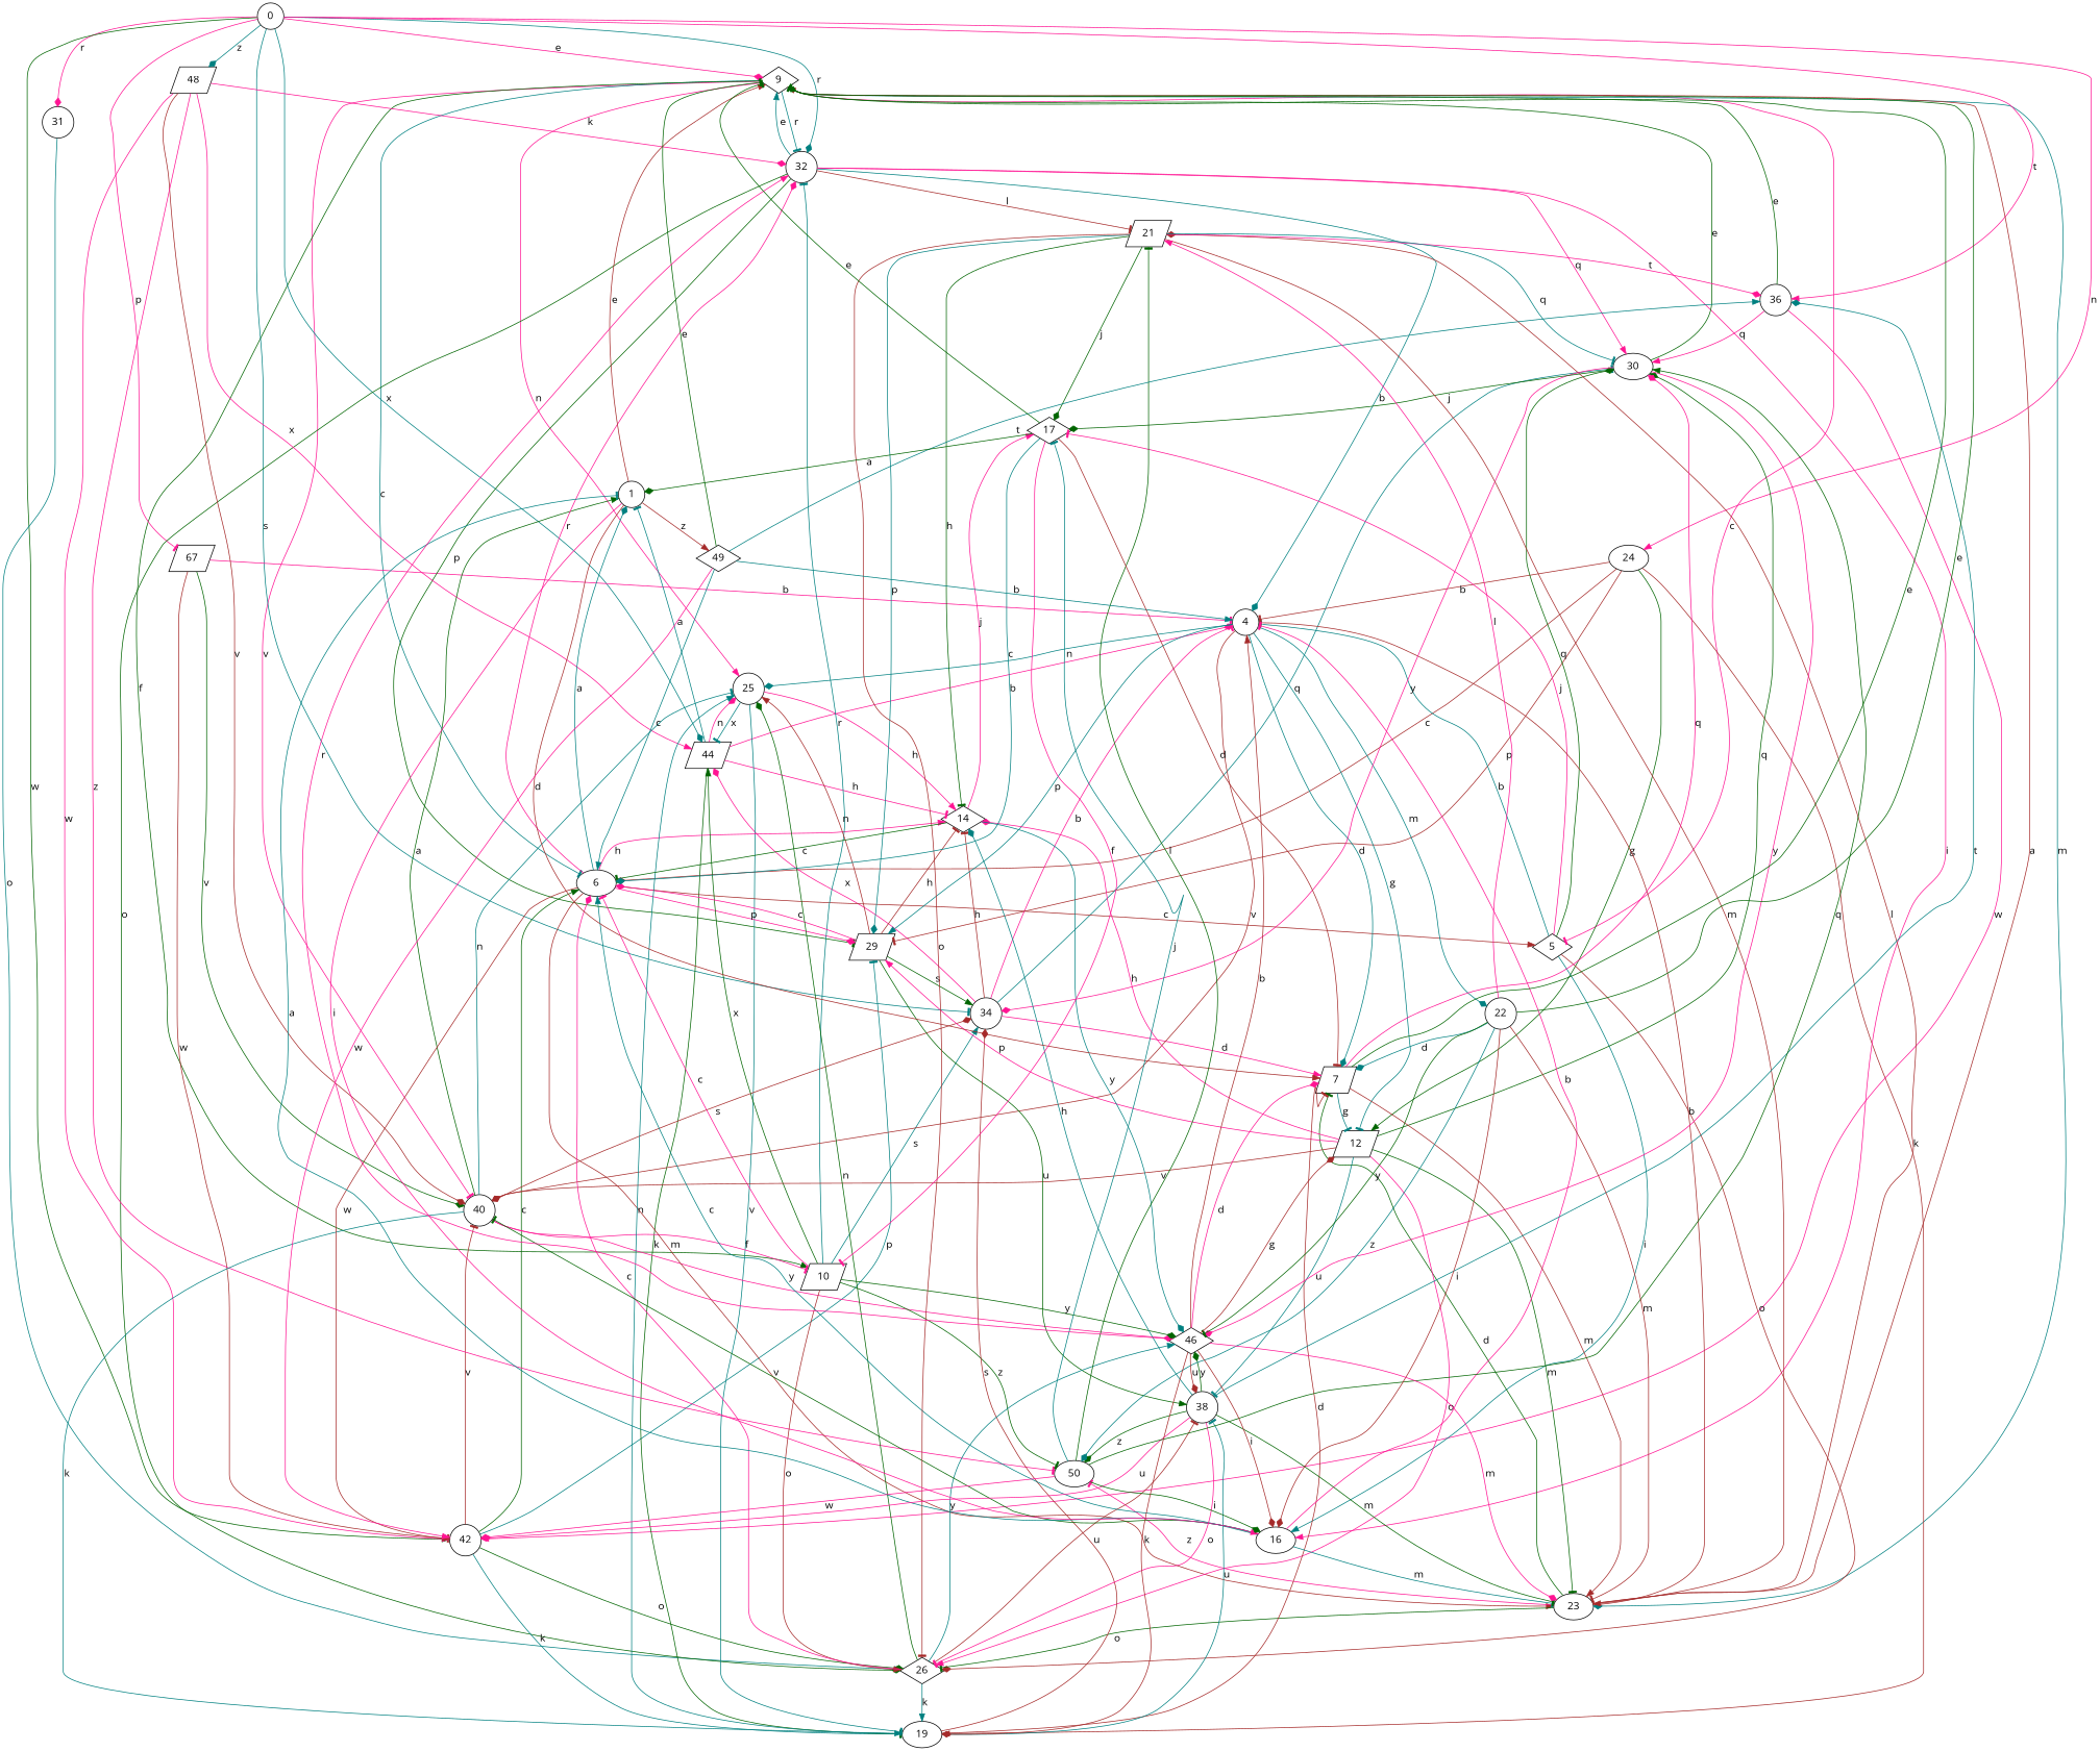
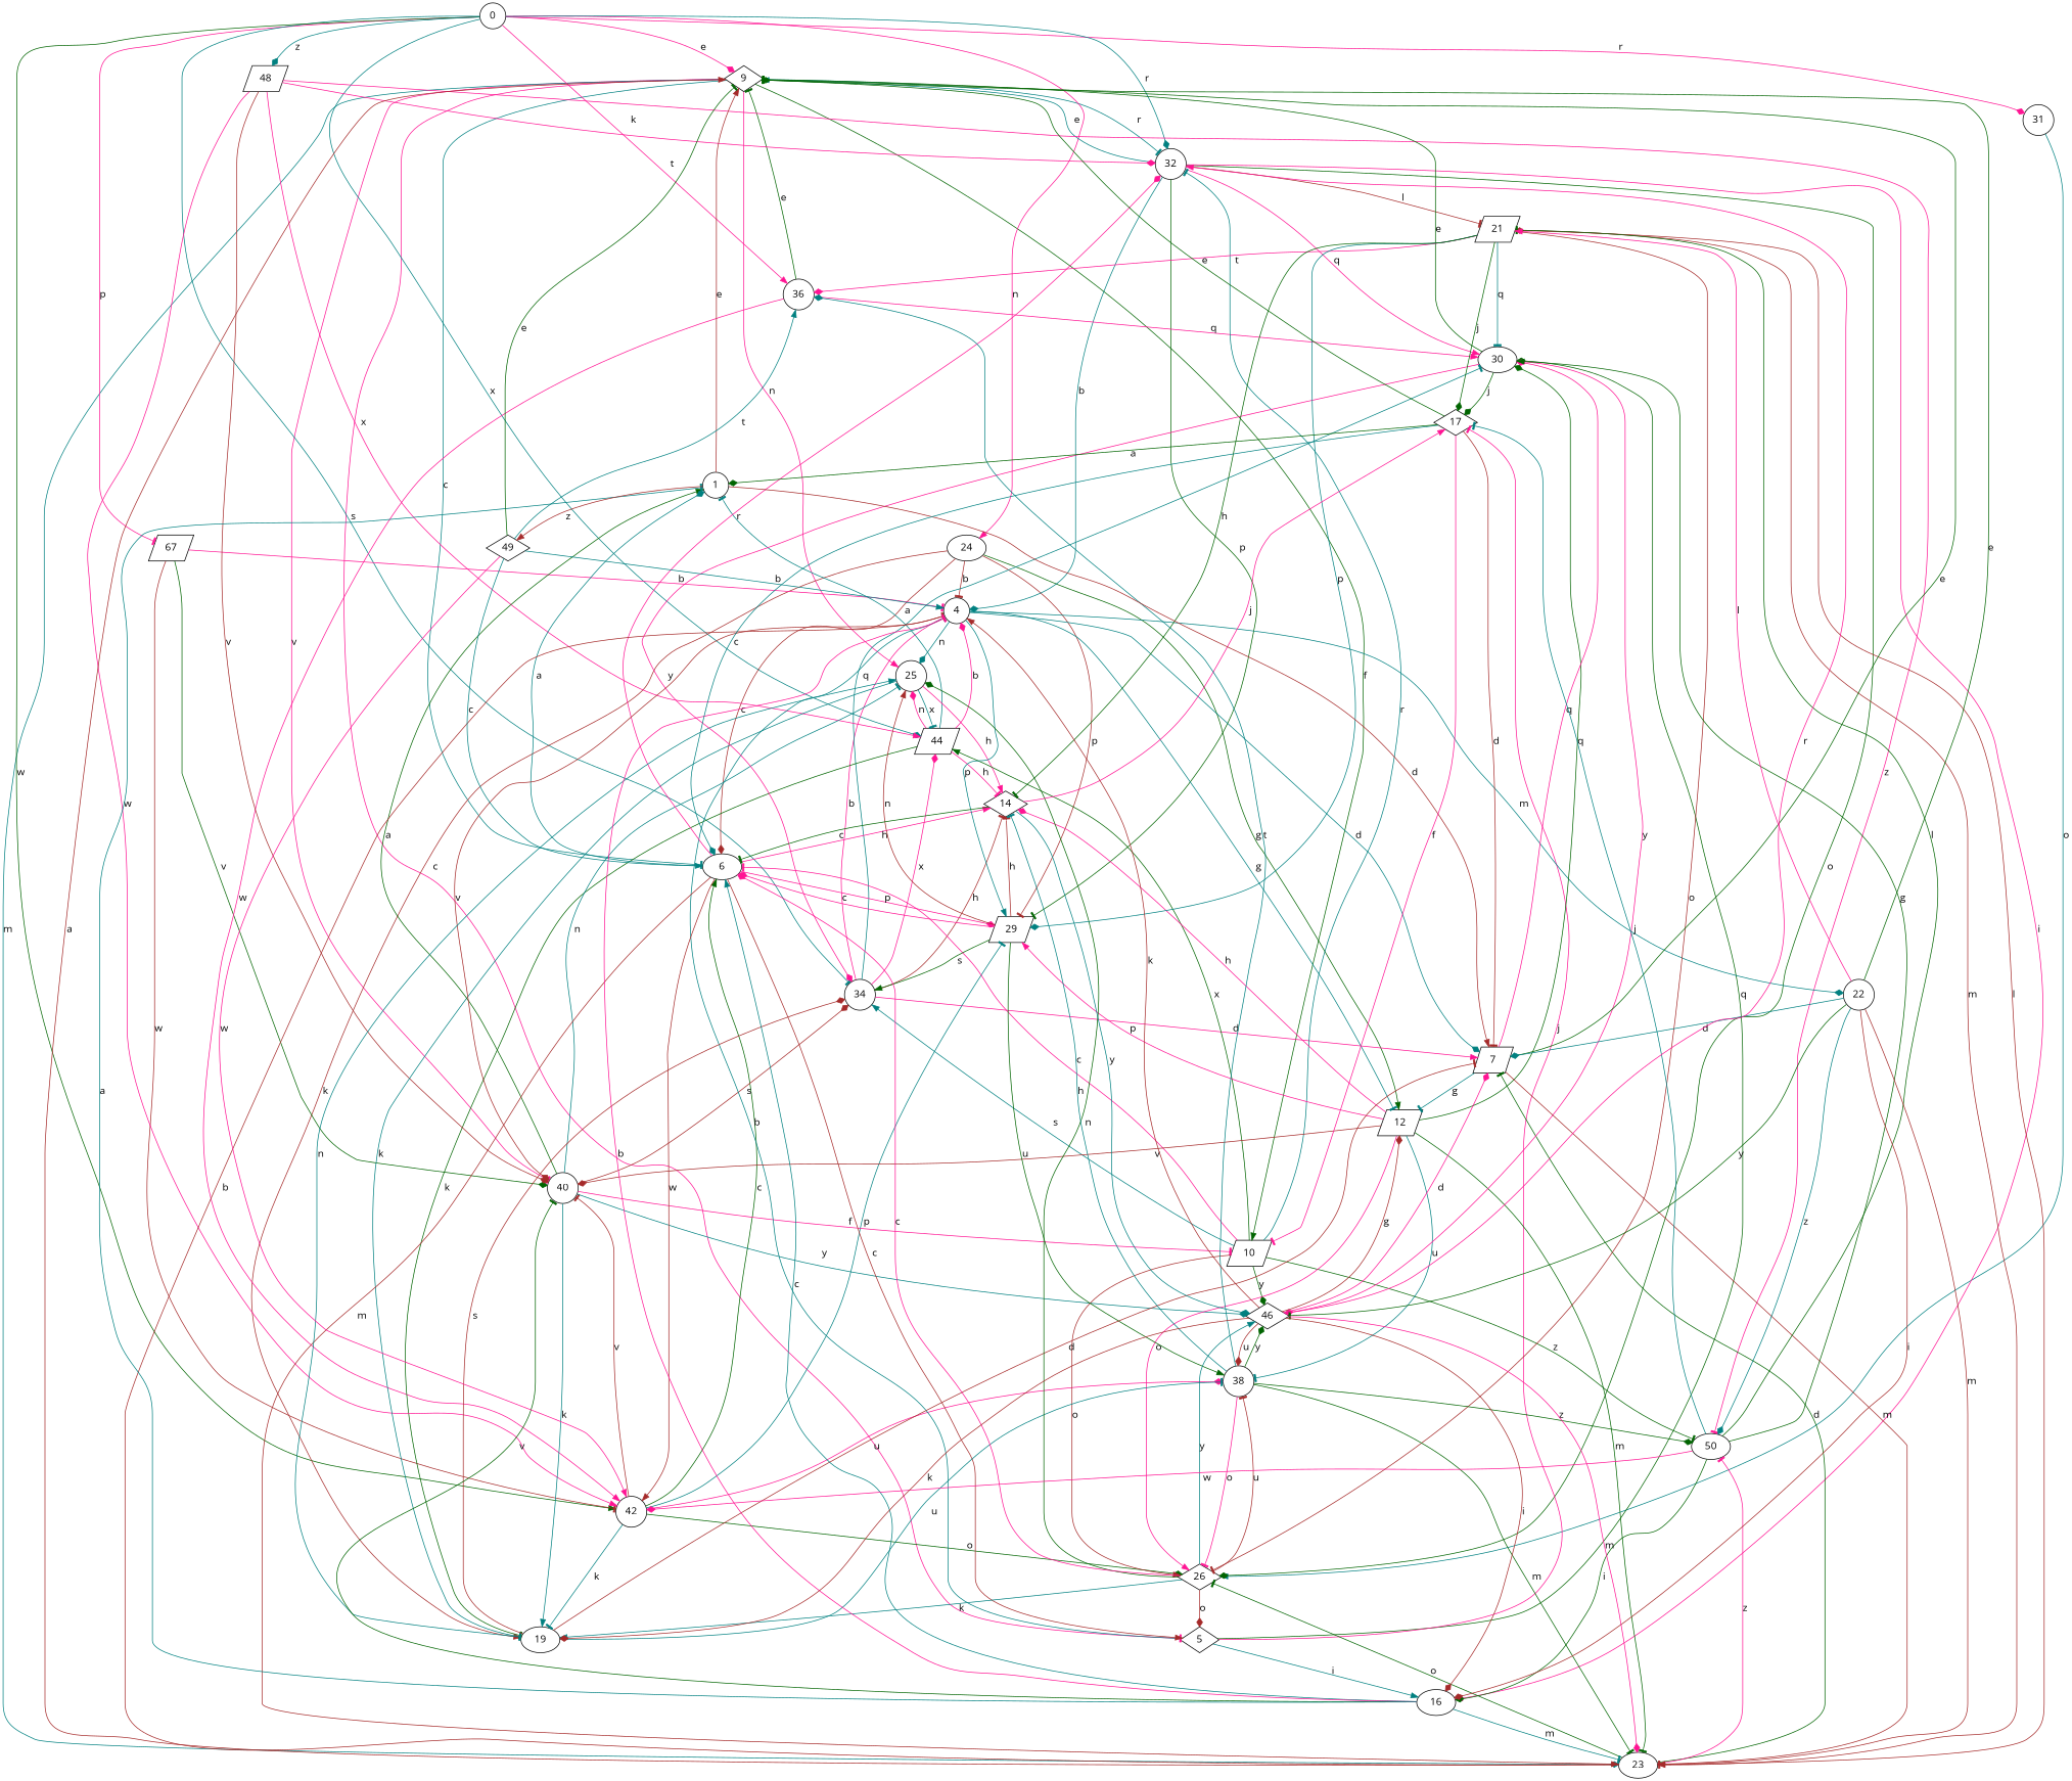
  strict digraph {
    fontname="Open Sans"
    node [fontname="Open Sans" shape=circle]
    edge [arrowhead=tee color=deeppink fontname="Open Sans"]
    9 [shape=diamond]
    0
    24 [shape=ellipse]
    n4 [label=67 shape=parallelogram]
    31
    32
    34
    36
    42
    44 [shape=parallelogram]
    48 [shape=parallelogram]
    25
    40
    5 [shape=diamond]
    6 [shape=ellipse]
    23 [shape=ellipse]
    10 [shape=parallelogram]
    4
    12 [shape=parallelogram]
    29 [shape=parallelogram]
    19 [shape=ellipse]
    26 [shape=diamond]
    16 [shape=ellipse]
    30 [shape=ellipse]
    21 [shape=parallelogram]
    7 [shape=parallelogram]
    14 [shape=diamond]
    38
    1
    50 [shape=ellipse]
    49 [shape=diamond]
    22
    46 [shape=diamond]
    17 [shape=diamond]
    9 -> 32 [color=teal label=r]
    9 -> 25 [arrowhead=normal label=n]
    9 -> 40 [label=v]
    9 -> 5 [label=c]
    9 -> 6 [color=teal label=c]
    9 -> 23 [arrowhead=diamond color=teal label=m]
    9 -> 10 [arrowhead=normal color=darkgreen label=f]
    0 -> 9 [arrowhead=diamond label=e]
    0 -> 24 [arrowhead=normal label=n]
    0 -> n4 [label=p]
    0 -> 31 [arrowhead=diamond label=r]
    0 -> 32 [arrowhead=diamond color=teal label=r]
    0 -> 34 [color=teal label=s]
    0 -> 36 [arrowhead=normal label=t]
    0 -> 42 [arrowhead=normal color=darkgreen label=w]
    0 -> 44 [arrowhead=diamond color=teal label=x]
    0 -> 48 [arrowhead=diamond color=teal label=z]
    24 -> 6 [arrowhead=diamond color=brown label=c]
    24 -> 4 [color=brown label=b]
    24 -> 12 [arrowhead=normal color=darkgreen label=g]
    24 -> 29 [color=brown label=p]
    24 -> 19 [arrowhead=normal color=brown label=k]
    n4 -> 42 [color=brown label=w]
    n4 -> 40 [arrowhead=diamond color=darkgreen label=v]
    n4 -> 4 [label=b]
    31 -> 26 [arrowhead=normal color=teal label=o]
    32 -> 9 [arrowhead=normal color=teal label=e]
    32 -> 4 [arrowhead=diamond color=teal label=b]
    32 -> 29 [color=darkgreen label=p]
    32 -> 26 [arrowhead=diamond color=darkgreen label=o]
    32 -> 16 [arrowhead=normal label=i]
    32 -> 30 [arrowhead=normal label=q]
    32 -> 21 [color=brown label=l]
    34 -> 44 [arrowhead=diamond label=x]
    34 -> 4 [label=b]
    34 -> 30 [color=teal label=q]
    34 -> 7 [arrowhead=normal label=d]
    34 -> 14 [color=brown label=h]
    36 -> 9 [color=darkgreen label=e]
    36 -> 42 [arrowhead=normal label=w]
    36 -> 30 [arrowhead=normal label=q]
    42 -> 40 [color=brown label=v]
    42 -> 6 [arrowhead=normal color=darkgreen label=c]
    42 -> 29 [color=teal label=p]
    42 -> 19 [color=teal label=k]
    42 -> 26 [arrowhead=diamond color=darkgreen label=o]
-   38 -> 42 [arrowhead=diamond label=u]
+   42 -> 38 [arrowhead=diamond label=u]
    44 -> 25 [arrowhead=diamond label=n]
    44 -> 4 [arrowhead=diamond label=b]
    44 -> 19 [color=darkgreen label=k]
    44 -> 14 [label=h]
    44 -> 1 [color=teal label=a]
    48 -> 32 [arrowhead=diamond label=k]
    48 -> 42 [arrowhead=normal label=w]
    48 -> 44 [arrowhead=normal label=x]
    48 -> 40 [arrowhead=diamond color=brown label=v]
    48 -> 50 [label=z]
    25 -> 44 [color=teal label=x]
-   25 -> 19 [color=teal label=v]
+   25 -> 19 [color=teal label=k]
    25 -> 14 [arrowhead=normal label=h]
    40 -> 34 [arrowhead=diamond color=brown label=s]
    40 -> 25 [color=teal label=n]
    40 -> 10 [label=f]
    40 -> 19 [arrowhead=normal color=teal label=k]
    40 -> 1 [arrowhead=normal color=darkgreen label=a]
-   40 -> 46 [arrowhead=diamond label=y]
+   40 -> 46 [arrowhead=diamond color=teal label=y]
    5 -> 4 [color=teal label=b]
-   5 -> 26 [arrowhead=diamond color=brown label=o]
+   26 -> 5 [arrowhead=diamond color=brown label=o]
    5 -> 16 [arrowhead=normal color=teal label=i]
    5 -> 30 [arrowhead=diamond color=darkgreen label=q]
    5 -> 17 [label=j]
    6 -> 32 [arrowhead=diamond label=r]
    6 -> 42 [arrowhead=normal color=brown label=w]
    6 -> 5 [arrowhead=normal color=brown label=c]
    6 -> 23 [arrowhead=normal color=brown label=m]
    6 -> 29 [arrowhead=diamond label=p]
    6 -> 14 [arrowhead=normal label=h]
    6 -> 1 [arrowhead=diamond color=teal label=a]
    23 -> 9 [arrowhead=normal color=brown label=a]
    23 -> 4 [color=brown label=b]
    23 -> 26 [color=darkgreen label=o]
    23 -> 21 [arrowhead=diamond color=brown label=l]
    23 -> 7 [color=darkgreen label=d]
    23 -> 50 [label=z]
    10 -> 32 [color=teal label=r]
    10 -> 34 [arrowhead=normal color=teal label=s]
    10 -> 44 [arrowhead=normal color=darkgreen label=x]
    10 -> 6 [label=c]
    10 -> 26 [arrowhead=normal color=brown label=o]
    10 -> 50 [color=darkgreen label=z]
    10 -> 46 [arrowhead=diamond color=darkgreen label=y]
    4 -> 25 [arrowhead=diamond color=teal label=n]
    4 -> 40 [arrowhead=diamond color=brown label=v]
    4 -> 12 [color=teal label=g]
    4 -> 29 [arrowhead=normal color=teal label=p]
    4 -> 7 [arrowhead=diamond color=teal label=d]
    4 -> 22 [arrowhead=diamond color=teal label=m]
    12 -> 40 [arrowhead=diamond color=brown label=v]
    12 -> 23 [color=darkgreen label=m]
    12 -> 29 [arrowhead=normal label=p]
    12 -> 26 [arrowhead=normal label=o]
    12 -> 30 [arrowhead=diamond color=darkgreen label=q]
    12 -> 14 [arrowhead=diamond label=h]
    12 -> 38 [color=teal label=u]
    29 -> 34 [arrowhead=normal color=darkgreen label=s]
    29 -> 25 [arrowhead=normal color=brown label=n]
    29 -> 6 [arrowhead=diamond label=c]
    29 -> 14 [color=brown label=h]
    29 -> 38 [arrowhead=normal color=darkgreen label=u]
    19 -> 34 [arrowhead=diamond color=brown label=s]
    19 -> 25 [arrowhead=normal color=teal label=n]
    19 -> 7 [color=brown label=d]
    19 -> 38 [color=teal label=u]
    26 -> 25 [arrowhead=diamond color=darkgreen label=n]
    26 -> 6 [arrowhead=diamond label=c]
    26 -> 19 [arrowhead=normal color=teal label=k]
    26 -> 38 [color=brown label=u]
    26 -> 46 [arrowhead=normal color=teal label=y]
    16 -> 40 [color=darkgreen label=v]
    16 -> 6 [arrowhead=normal color=teal label=c]
    16 -> 23 [color=teal label=m]
    16 -> 4 [label=b]
    16 -> 1 [color=teal label=a]
    30 -> 9 [color=darkgreen label=e]
    30 -> 34 [arrowhead=diamond label=y]
    30 -> 46 [arrowhead=diamond label=y]
    30 -> 17 [arrowhead=diamond color=darkgreen label=j]
    21 -> 36 [arrowhead=diamond label=t]
    21 -> 23 [arrowhead=normal color=brown label=m]
    21 -> 29 [arrowhead=diamond color=teal label=p]
    21 -> 26 [color=brown label=o]
    21 -> 30 [color=teal label=q]
    21 -> 14 [color=darkgreen label=h]
    21 -> 17 [arrowhead=diamond color=darkgreen label=j]
    7 -> 9 [color=darkgreen label=e]
    7 -> 23 [arrowhead=normal color=brown label=m]
    7 -> 12 [color=teal label=g]
    7 -> 30 [arrowhead=diamond label=q]
    14 -> 6 [color=darkgreen label=c]
    14 -> 46 [arrowhead=diamond color=teal label=y]
    14 -> 17 [arrowhead=normal label=j]
    38 -> 36 [arrowhead=diamond color=teal label=t]
    38 -> 23 [color=darkgreen label=m]
    38 -> 26 [label=o]
-   38 -> 14 [arrowhead=diamond color=teal label=h]
+   38 -> 14 [color=teal label=h]
    38 -> 50 [arrowhead=diamond color=darkgreen label=z]
    38 -> 46 [arrowhead=diamond color=darkgreen label=y]
    1 -> 9 [arrowhead=normal color=brown label=e]
-   1 -> 16 [arrowhead=normal label=i]
    1 -> 7 [arrowhead=normal color=brown label=d]
    1 -> 49 [arrowhead=normal color=brown label=z]
    50 -> 42 [arrowhead=diamond label=w]
    50 -> 16 [arrowhead=diamond color=darkgreen label=i]
-   50 -> 30 [arrowhead=normal color=darkgreen label=q]
+   50 -> 30 [arrowhead=normal color=darkgreen label=g]
    50 -> 21 [color=darkgreen label=l]
    50 -> 17 [color=teal label=j]
    49 -> 9 [color=darkgreen label=e]
    49 -> 36 [arrowhead=normal color=teal label=t]
    49 -> 42 [arrowhead=normal label=w]
    49 -> 6 [arrowhead=normal color=teal label=c]
    49 -> 4 [arrowhead=normal color=teal label=b]
    22 -> 9 [arrowhead=diamond color=darkgreen label=e]
    22 -> 23 [color=brown label=m]
    22 -> 16 [arrowhead=diamond color=brown label=i]
    22 -> 21 [arrowhead=normal label=l]
    22 -> 7 [arrowhead=diamond color=teal label=d]
    22 -> 50 [arrowhead=diamond color=teal label=z]
    22 -> 46 [color=darkgreen label=y]
    46 -> 32 [arrowhead=normal label=r]
    46 -> 23 [arrowhead=diamond label=m]
-   46 -> 4 [arrowhead=normal color=brown label=b]
+   46 -> 4 [arrowhead=normal color=brown label=k]
    46 -> 12 [arrowhead=diamond color=brown label=g]
    46 -> 19 [arrowhead=diamond color=brown label=k]
    46 -> 16 [arrowhead=diamond color=brown label=i]
    46 -> 7 [arrowhead=diamond label=d]
    46 -> 38 [arrowhead=diamond color=brown label=u]
    17 -> 9 [color=darkgreen label=e]
    17 -> 6 [arrowhead=diamond color=teal label=c]
    17 -> 10 [label=f]
    17 -> 7 [color=brown label=d]
    17 -> 1 [arrowhead=diamond color=darkgreen label=a]
  }
